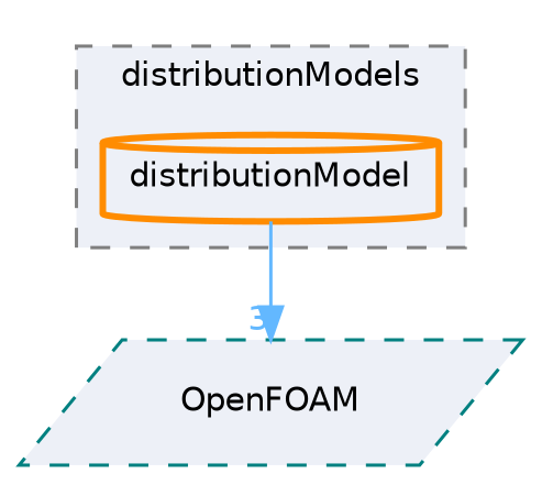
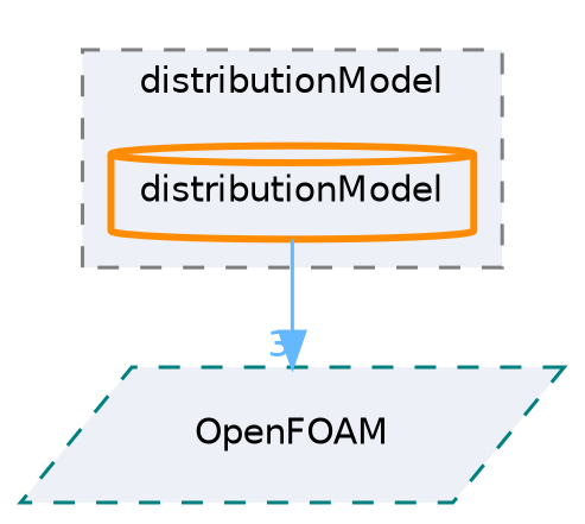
  digraph {
    compound=true
    node [fillcolor="#edf0f7" fontname=Helvetica fontsize=10]
    n1 [color=darkorange height=0.2 label=distributionModel shape=cylinder style="filled,bold" width=0.4]
    n2 [color=teal height=0.2 label=OpenFOAM shape=parallelogram style="filled,dashed" width=0.4]
    subgraph cluster_1 {
      bgcolor="#edf0f7"
      fontname=Helvetica
      fontsize=10
-     label=distributionModels
+     label=distributionModel
      pencolor=grey50
      style="filled,dashed"
      n1
    }
    n1 -> n2 [color=steelblue1 fontcolor=steelblue1 fontname=Helvetica fontsize=10 headlabel=3 labeldistance=1.5 labelfontname=Helvetica labelfontsize=10]
  }
